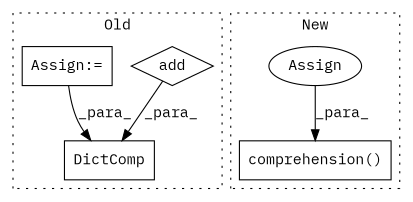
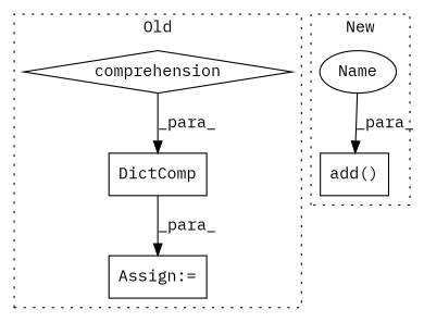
  digraph {
    fontname="IBM Plex Mono"
    node [fontname="IBM Plex Mono" l=3 shape=box]
    edge [fontname="IBM Plex Mono"]
    n1 [a=84 l=52 label=DictComp s=2087]
-   n2 [a=45 label=add s=2113 shape=diamond]
+   n2 [a=45 label=comprehension s=2113 shape=diamond]
    n3 [a=68 label="Assign:=" s=2084]
-   n4 [a=75 l="30,1" label="comprehension()" s="1939,1974"]
-   n5 [a=87 l=5 label=Assign s=1969 shape=ellipse]
+   n4 [a=75 l="30,1" label="add()" s="1939,1974"]
+   n5 [a=87 l=5 label=Name s=1969 shape=ellipse]
    subgraph cluster_1 {
      label=Old
      style=dotted
      n1
      n2
      n3
    }
    subgraph cluster_2 {
      label=New
      style=dotted
      n4
      n5
    }
-   n3 -> n1 [label=_para_]
+   n1 -> n3 [label=_para_]
    n2 -> n1 [label=_para_]
    n5 -> n4 [label=_para_]
  }
